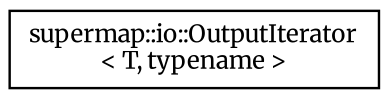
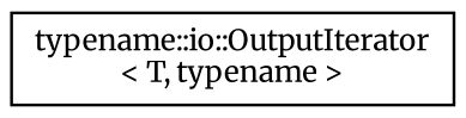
  digraph {
    rankdir=LR
    fontname=Merriweather
-   n1 [color=black fillcolor=white fontname=Merriweather fontsize=10 height=0.2 label="supermap::io::OutputIterator\l\< T, typename \>" shape=record style=filled width=0.4]
+   n1 [color=black fillcolor=white fontname=Merriweather fontsize=10 height=0.2 label="typename::io::OutputIterator\l\< T, typename \>" shape=record style=filled width=0.4]
  }
